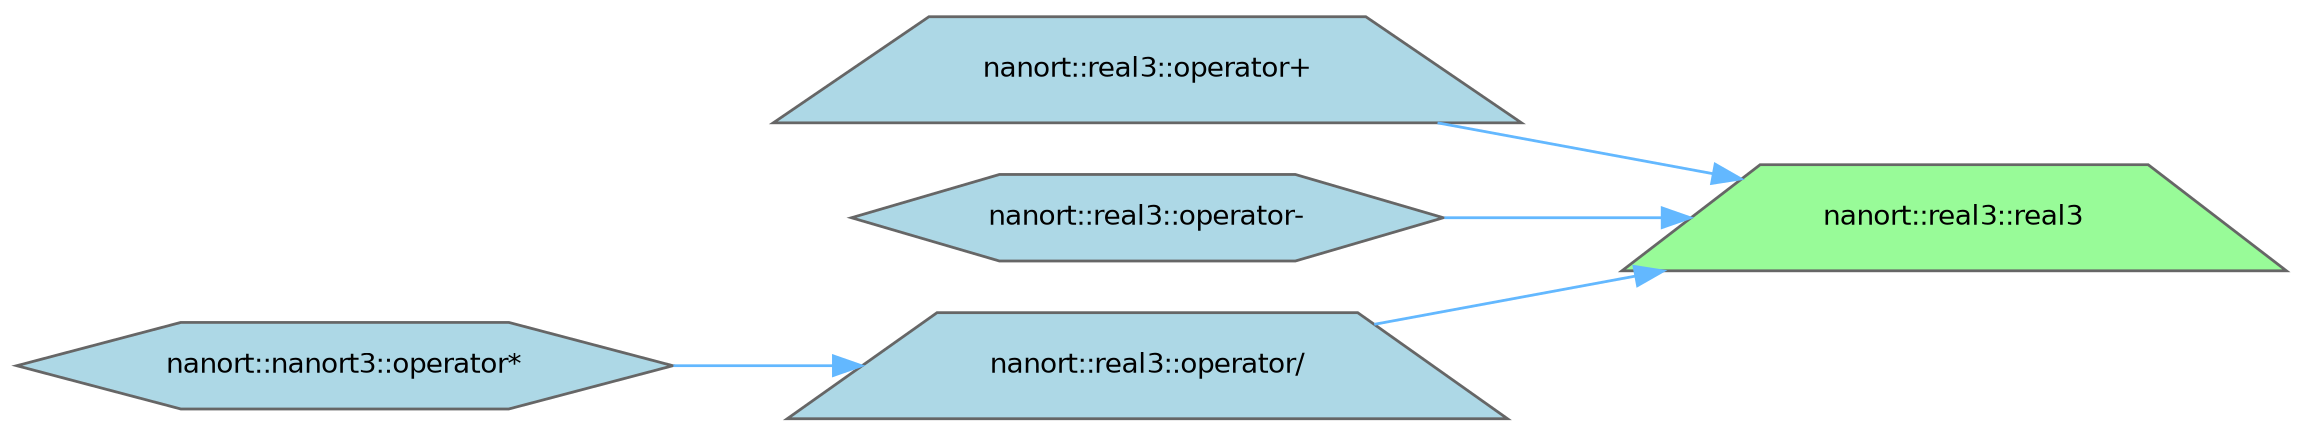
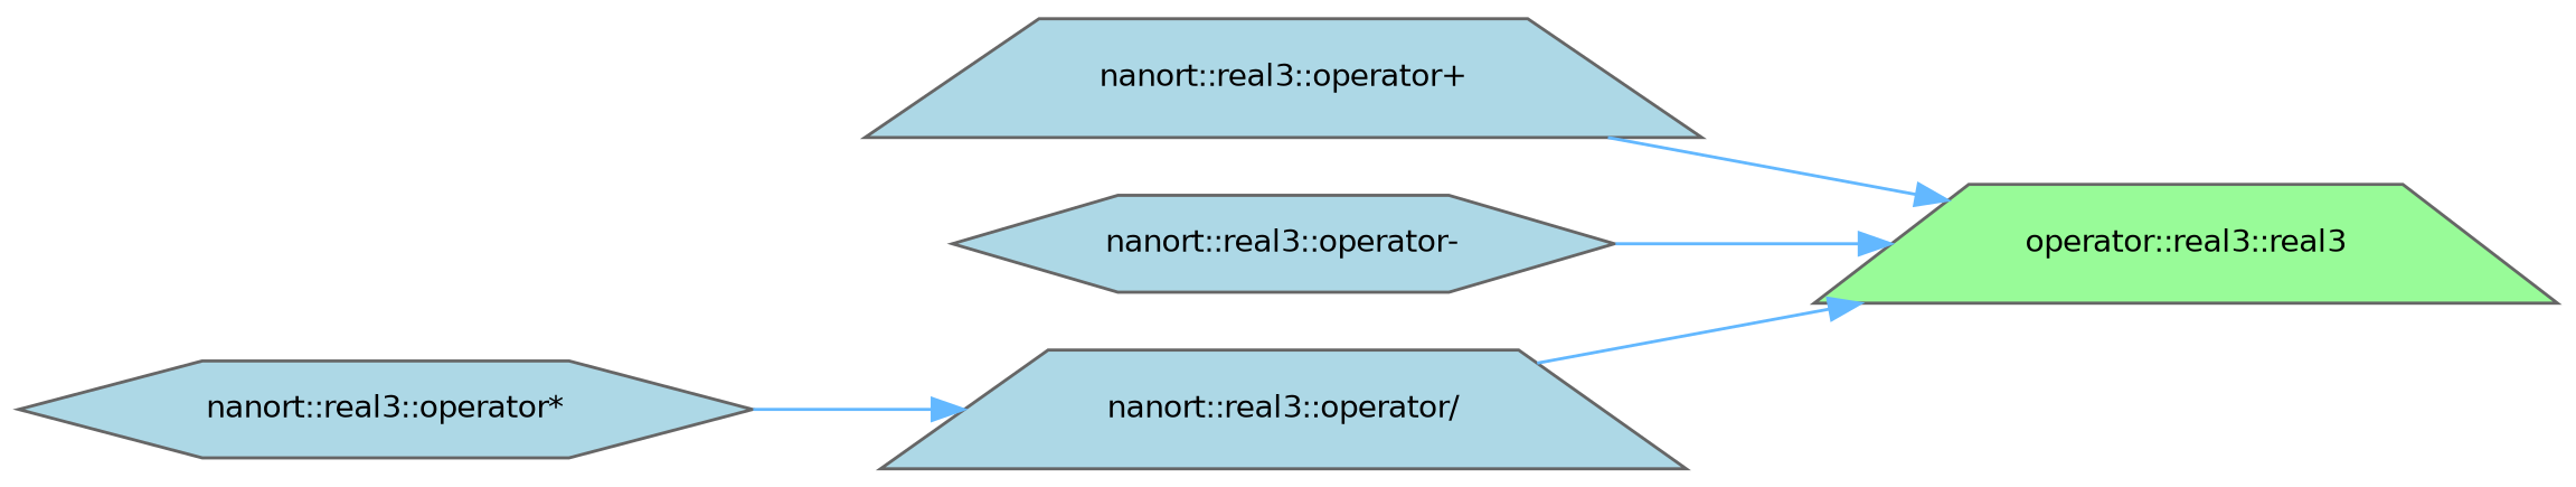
  digraph {
    fontname="DejaVu Sans"
    rankdir=RL
    node [color=grey40 fillcolor=lightblue fontname="DejaVu Sans" fontsize=10 shape=trapezium style=filled]
    edge [color=steelblue1 dir=back fontname="DejaVu Sans" fontsize=10 labelfontname=Helvetica labelfontsize=10 style=solid]
-   n1 [color=gray40 fillcolor=palegreen fontcolor=black height=0.2 label="nanort::real3::real3" width=0.4]
+   n1 [color=gray40 fillcolor=palegreen fontcolor=black height=0.2 label="operator::real3::real3" width=0.4]
    n2 [height=0.2 label="nanort::real3::operator+" width=0.4]
    n3 [height=0.2 label="nanort::real3::operator-" shape=hexagon width=0.4]
    n4 [height=0.2 label="nanort::real3::operator/" width=0.4]
-   n5 [height=0.2 label="nanort::nanort3::operator*" shape=hexagon width=0.4]
+   n5 [height=0.2 label="nanort::real3::operator*" shape=hexagon width=0.4]
    n1 -> n2
    n1 -> n3
    n1 -> n4
    n4 -> n5
  }
